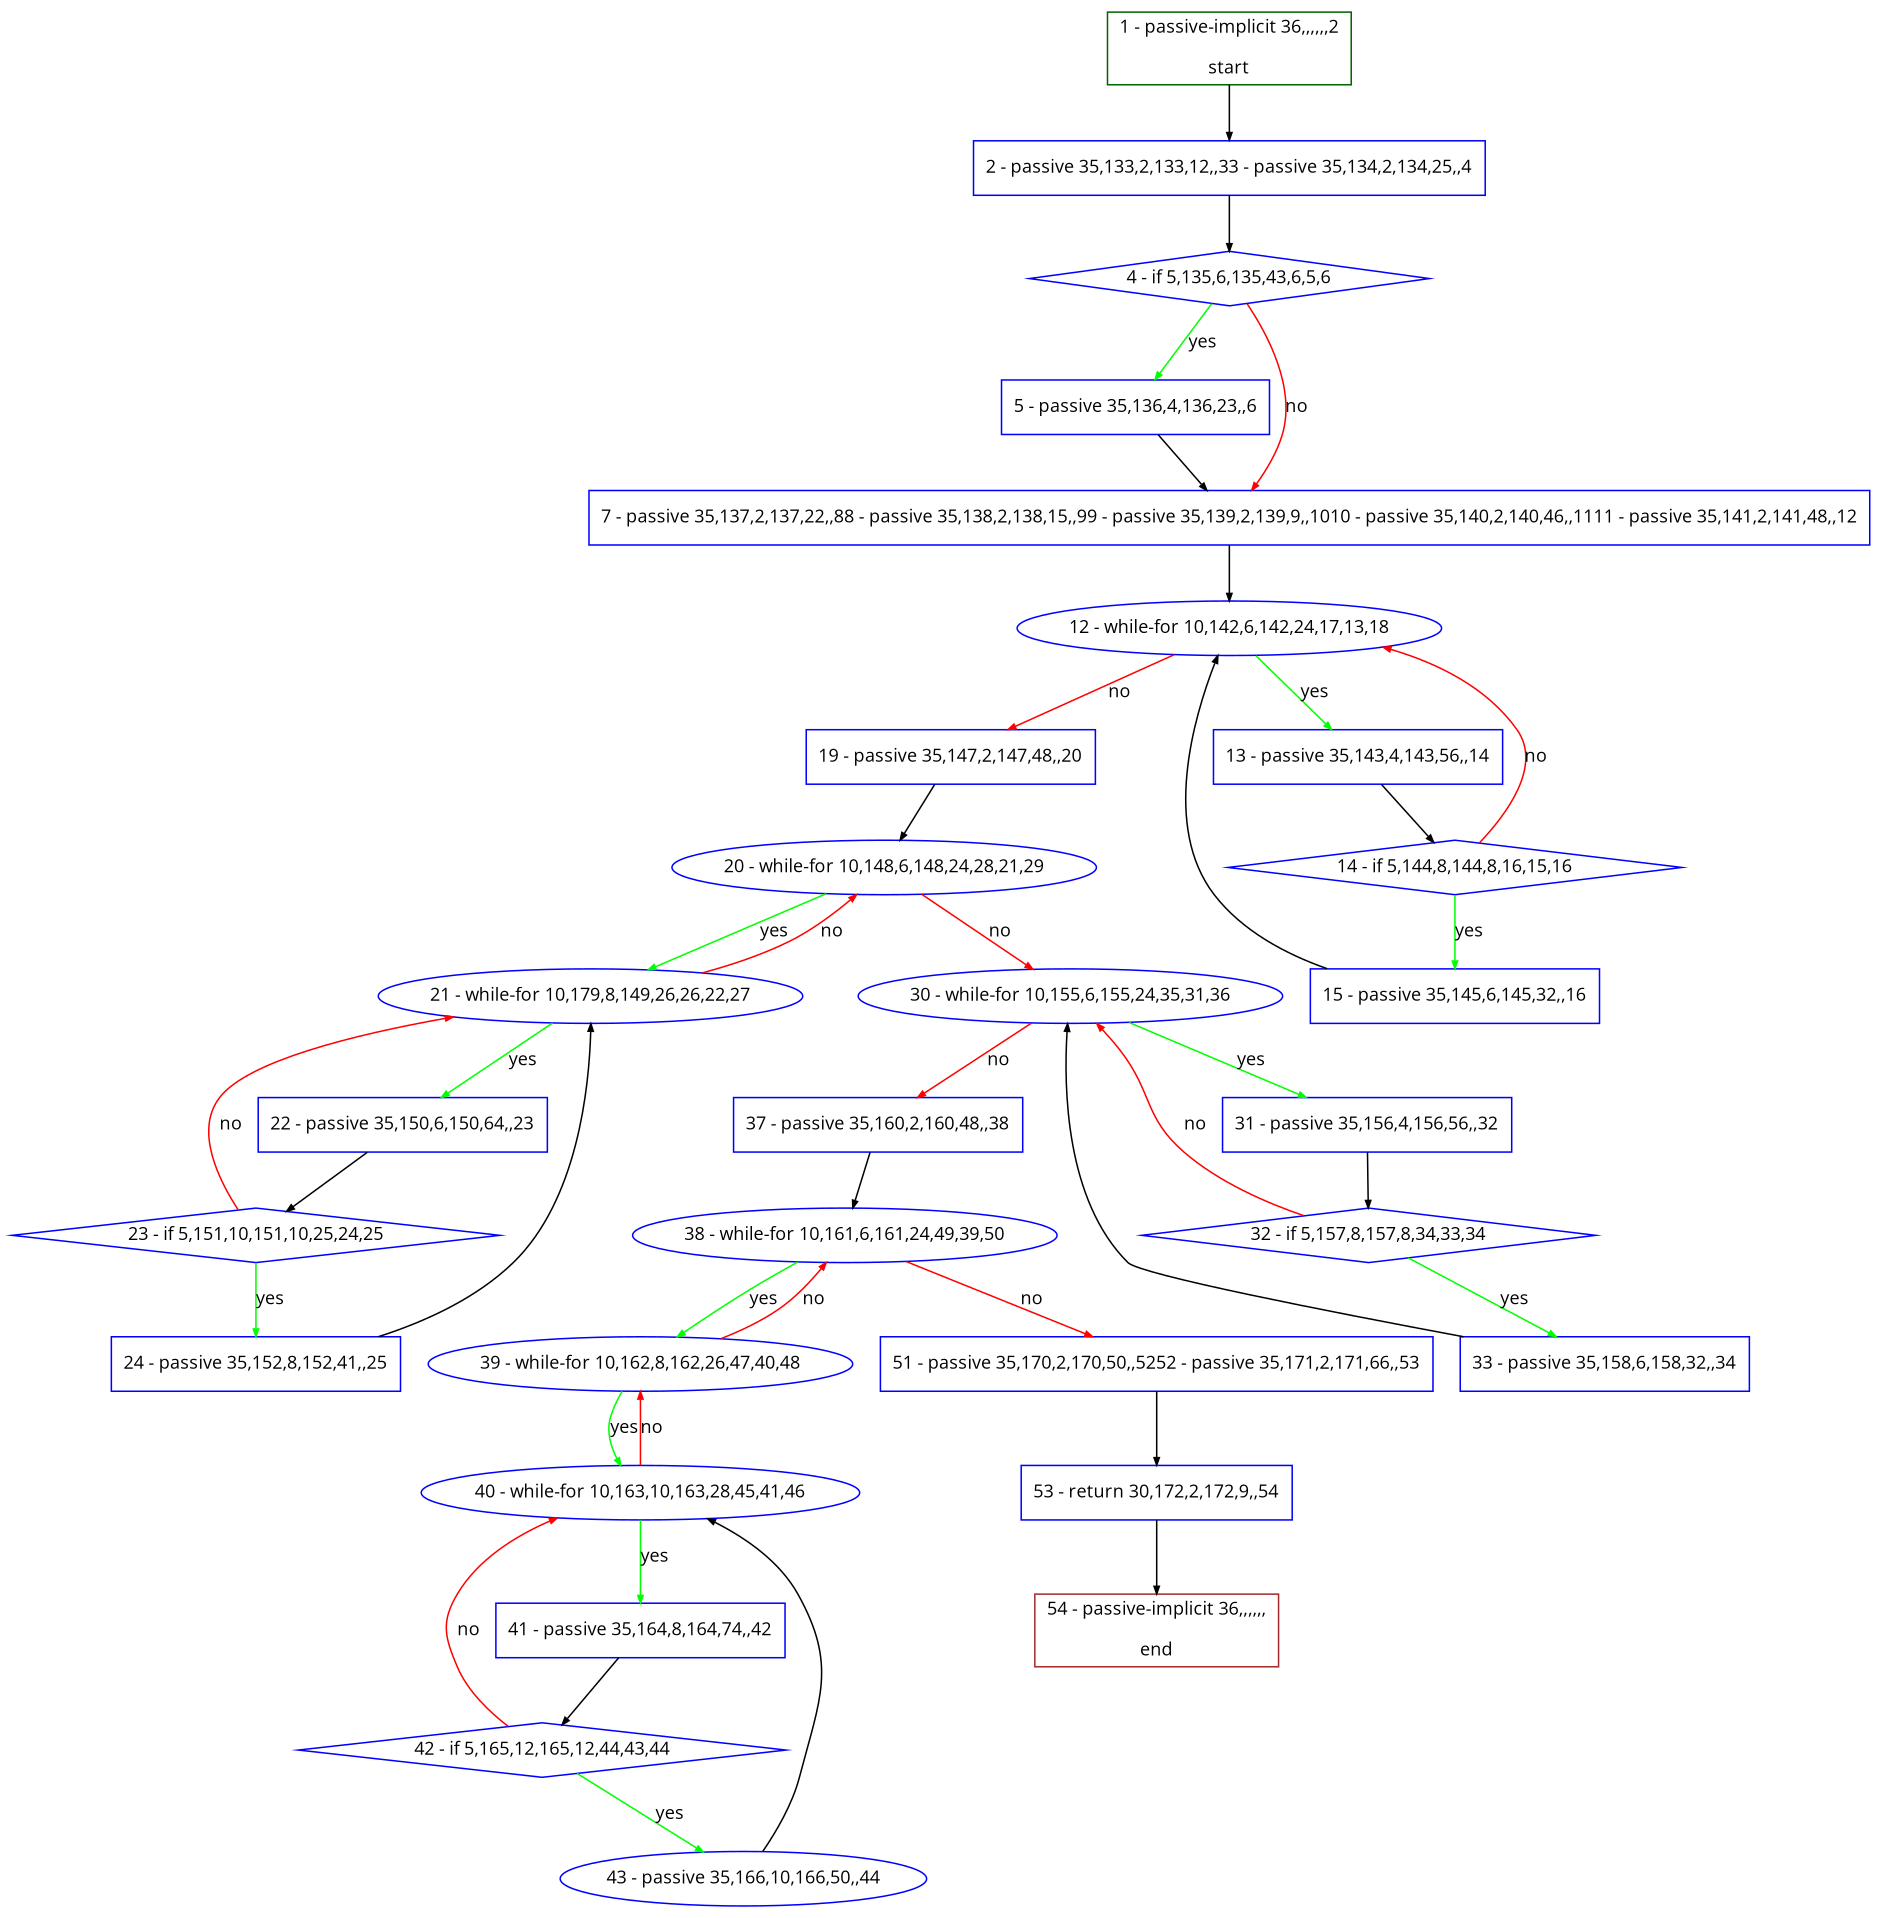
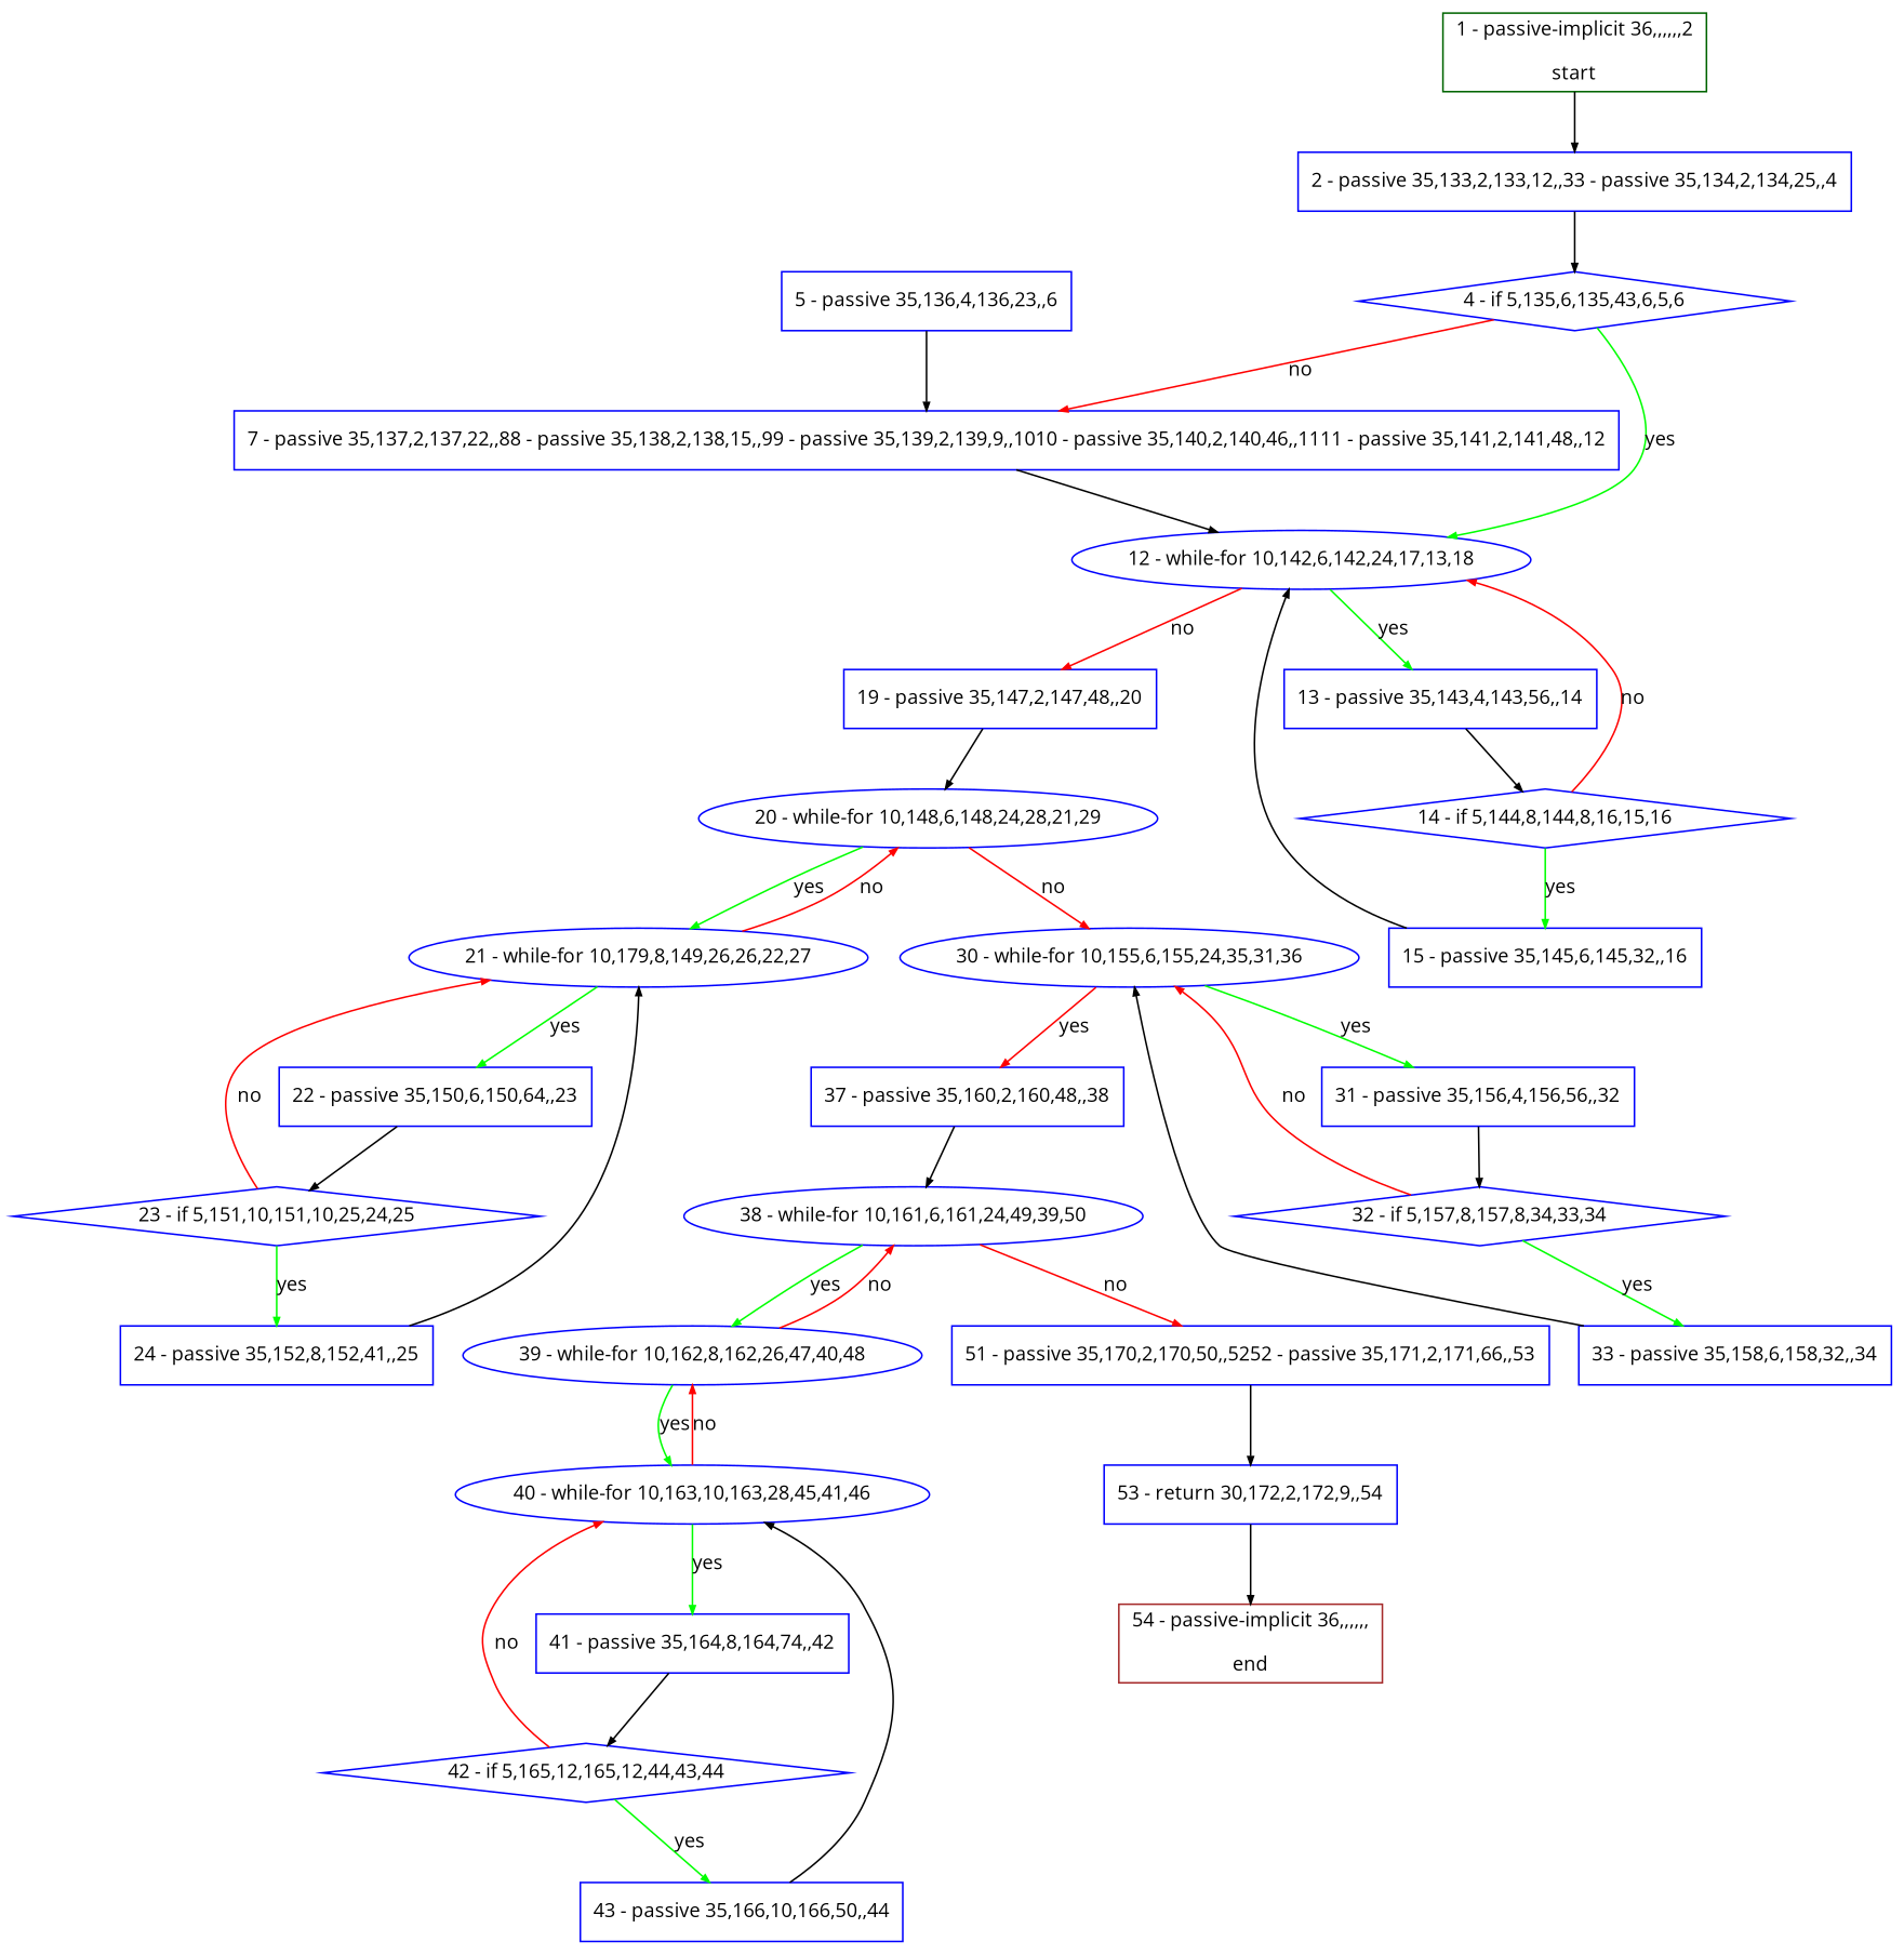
  digraph {
    bgcolor=white
    compound=true
    fillcolor="#FFFFCC"
    fontname="Open Sans"
    fontsize=12
    pack=true
    packmode=clust
    style="rounded,filled"
    node [color="#0000ff" compound=true fillcolor="#ffffff" fixedsize=false fontname="Open Sans" fontsize=12 node_initialized=no shape=box style=filled]
    edge [arrowhead=normal arrowsize=0.5 arrowtail=none color="#000000" compound=true dir=forward fontcolor=black fontname="Open Sans" fontsize=12]
    n1 [label="2 - passive 35,133,2,133,12,,33 - passive 35,134,2,134,25,,4"]
    n2 [label="4 - if 5,135,6,135,43,6,5,6" shape=diamond]
    n3 [label="5 - passive 35,136,4,136,23,,6"]
    n4 [label="7 - passive 35,137,2,137,22,,88 - passive 35,138,2,138,15,,99 - passive 35,139,2,139,9,,1010 - passive 35,140,2,140,46,,1111 - passive 35,141,2,141,48,,12"]
    n5 [color="#006400" label="1 - passive-implicit 36,,,,,,2\n\nstart"]
    n6 [label="12 - while-for 10,142,6,142,24,17,13,18" shape=oval]
    n7 [label="13 - passive 35,143,4,143,56,,14"]
    n8 [label="19 - passive 35,147,2,147,48,,20"]
    n9 [label="14 - if 5,144,8,144,8,16,15,16" shape=diamond]
    n10 [label="20 - while-for 10,148,6,148,24,28,21,29" shape=oval]
    n11 [label="15 - passive 35,145,6,145,32,,16"]
    n12 [label="21 - while-for 10,179,8,149,26,26,22,27" shape=oval]
    n13 [label="30 - while-for 10,155,6,155,24,35,31,36" shape=oval]
    n14 [label="22 - passive 35,150,6,150,64,,23"]
    n15 [label="31 - passive 35,156,4,156,56,,32"]
    n16 [label="37 - passive 35,160,2,160,48,,38"]
    n17 [label="23 - if 5,151,10,151,10,25,24,25" shape=diamond]
    n18 [label="32 - if 5,157,8,157,8,34,33,34" shape=diamond]
    n19 [label="38 - while-for 10,161,6,161,24,49,39,50" shape=oval]
    n20 [label="24 - passive 35,152,8,152,41,,25"]
    n21 [label="33 - passive 35,158,6,158,32,,34"]
    n22 [label="39 - while-for 10,162,8,162,26,47,40,48" shape=oval]
    n23 [label="51 - passive 35,170,2,170,50,,5252 - passive 35,171,2,171,66,,53"]
    n24 [label="40 - while-for 10,163,10,163,28,45,41,46" shape=oval]
    n25 [label="53 - return 30,172,2,172,9,,54"]
    n26 [label="41 - passive 35,164,8,164,74,,42"]
    n27 [color="#a52a2a" label="54 - passive-implicit 36,,,,,,\n\nend"]
    n28 [label="42 - if 5,165,12,165,12,44,43,44" shape=diamond]
-   n29 [label="43 - passive 35,166,10,166,50,,44" shape=ellipse]
+   n29 [label="43 - passive 35,166,10,166,50,,44"]
    n1 -> n2
-   n2 -> n3 [color="#00ff00" label=yes]
+   n2 -> n6 [color="#00ff00" label=yes]
    n2 -> n4 [color="#ff0000" label=no]
    n3 -> n4
    n4 -> n6
    n5 -> n1
    n6 -> n7 [color="#00ff00" label=yes]
    n6 -> n8 [color="#ff0000" label=no]
    n7 -> n9
    n8 -> n10
    n9 -> n6 [color="#ff0000" label=no]
    n9 -> n11 [color="#00ff00" label=yes]
    n10 -> n12 [color="#00ff00" label=yes]
    n10 -> n13 [color="#ff0000" label=no]
    n11 -> n6
    n12 -> n10 [color="#ff0000" label=no]
    n12 -> n14 [color="#00ff00" label=yes]
    n13 -> n15 [color="#00ff00" label=yes]
-   n13 -> n16 [color="#ff0000" label=no]
+   n13 -> n16 [color="#ff0000" label=yes]
    n14 -> n17
    n15 -> n18
    n16 -> n19
    n17 -> n12 [color="#ff0000" label=no]
    n17 -> n20 [color="#00ff00" label=yes]
    n18 -> n13 [color="#ff0000" label=no]
    n18 -> n21 [color="#00ff00" label=yes]
    n19 -> n22 [color="#00ff00" label=yes]
    n19 -> n23 [color="#ff0000" label=no]
    n20 -> n12
    n21 -> n13
    n22 -> n19 [color="#ff0000" label=no]
    n22 -> n24 [color="#00ff00" label=yes]
    n23 -> n25
    n24 -> n22 [color="#ff0000" label=no]
    n24 -> n26 [color="#00ff00" label=yes]
    n25 -> n27
    n26 -> n28
    n28 -> n24 [color="#ff0000" label=no]
    n28 -> n29 [color="#00ff00" label=yes]
    n29 -> n24
  }
